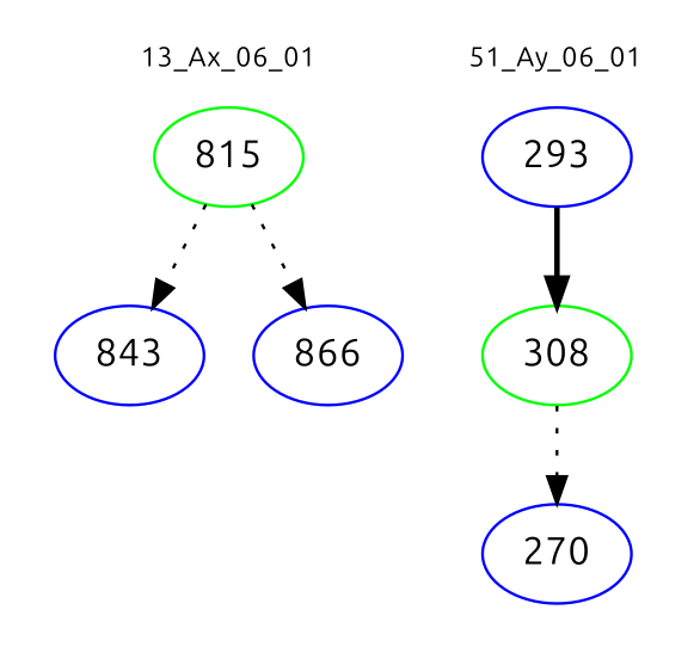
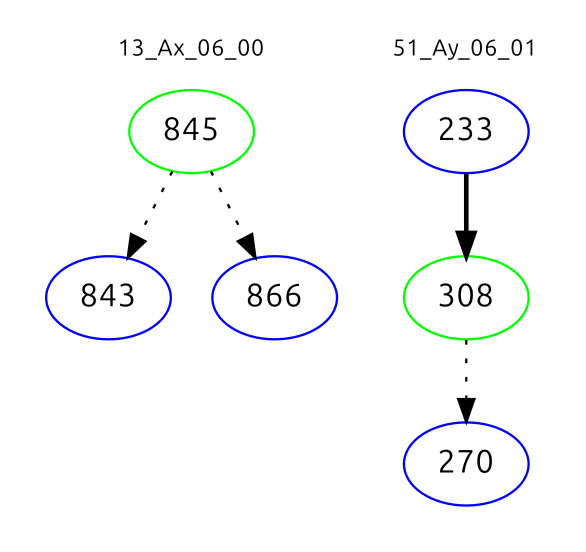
  digraph {
    fontname=Ubuntu
    node [color=blue fontname=Ubuntu]
    edge [color=black fontname=Ubuntu style=dotted]
-   n1 [color=green label=815]
+   n1 [color=green label=845]
    n2 [label=843]
    n3 [label=866]
    n4 [color=green label=308]
    n5 [label=270]
-   n6 [label=293]
+   n6 [label=233]
    subgraph cluster_1 {
      color=white
      fontsize=10
-     label="13_Ax_06_01"
+     label="13_Ax_06_00"
      n1
      n2
      n3
    }
    subgraph cluster_2 {
      color=white
      fontsize=10
      label="51_Ay_06_01"
      n4
      n5
      n6
    }
    n1 -> n2
    n1 -> n3
    n4 -> n5
    n6 -> n4 [style=bold]
  }
